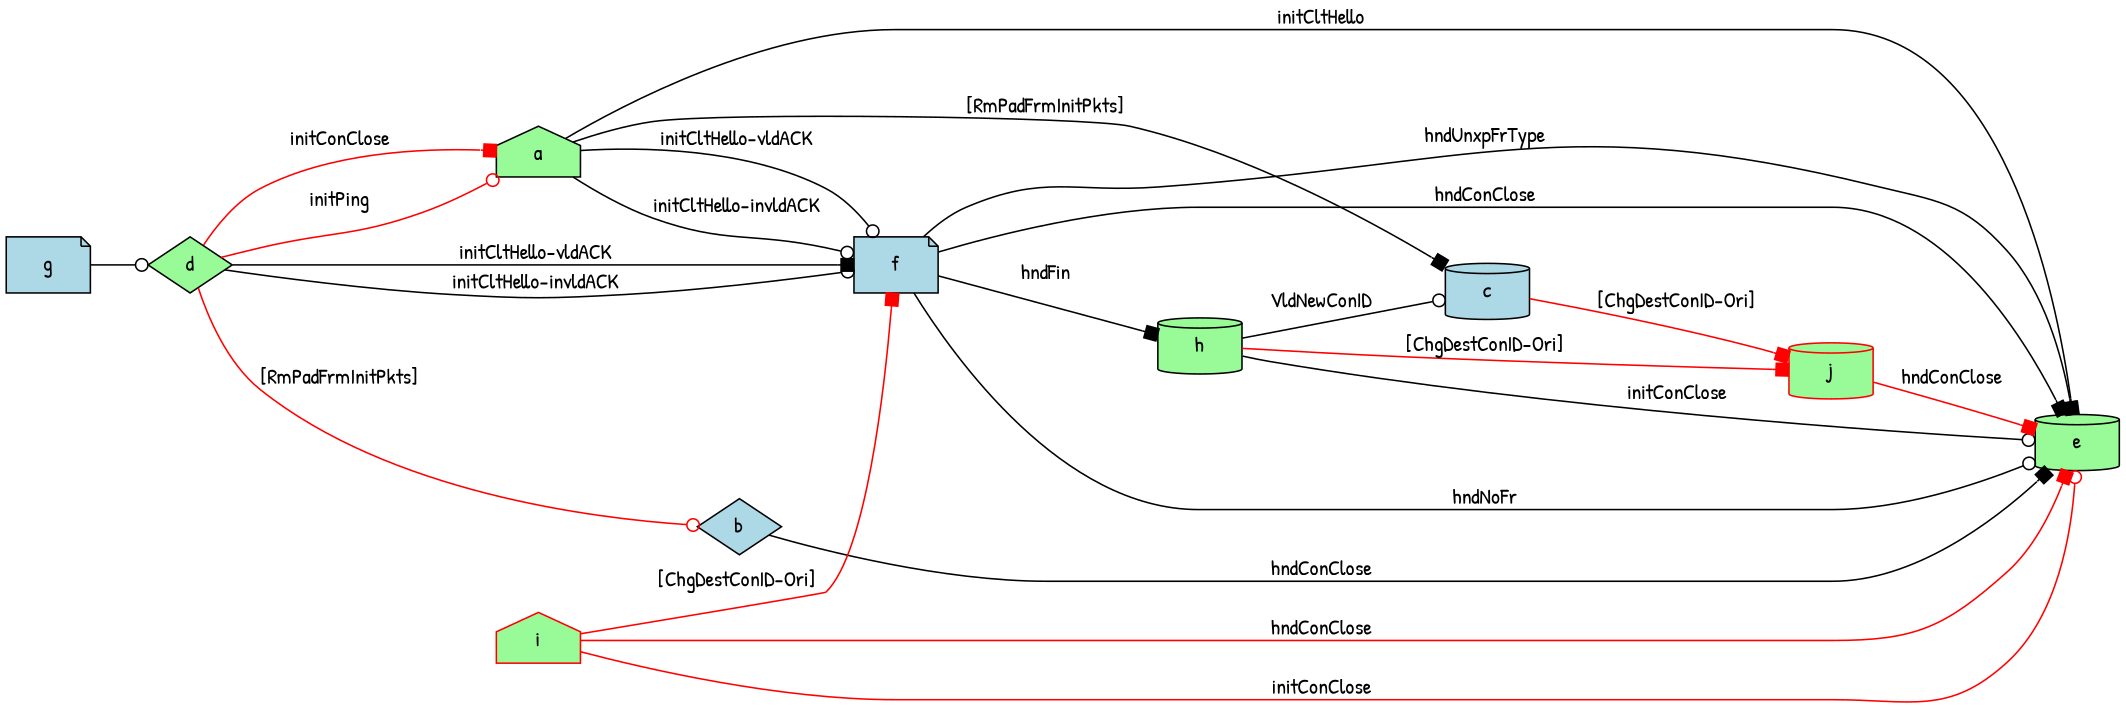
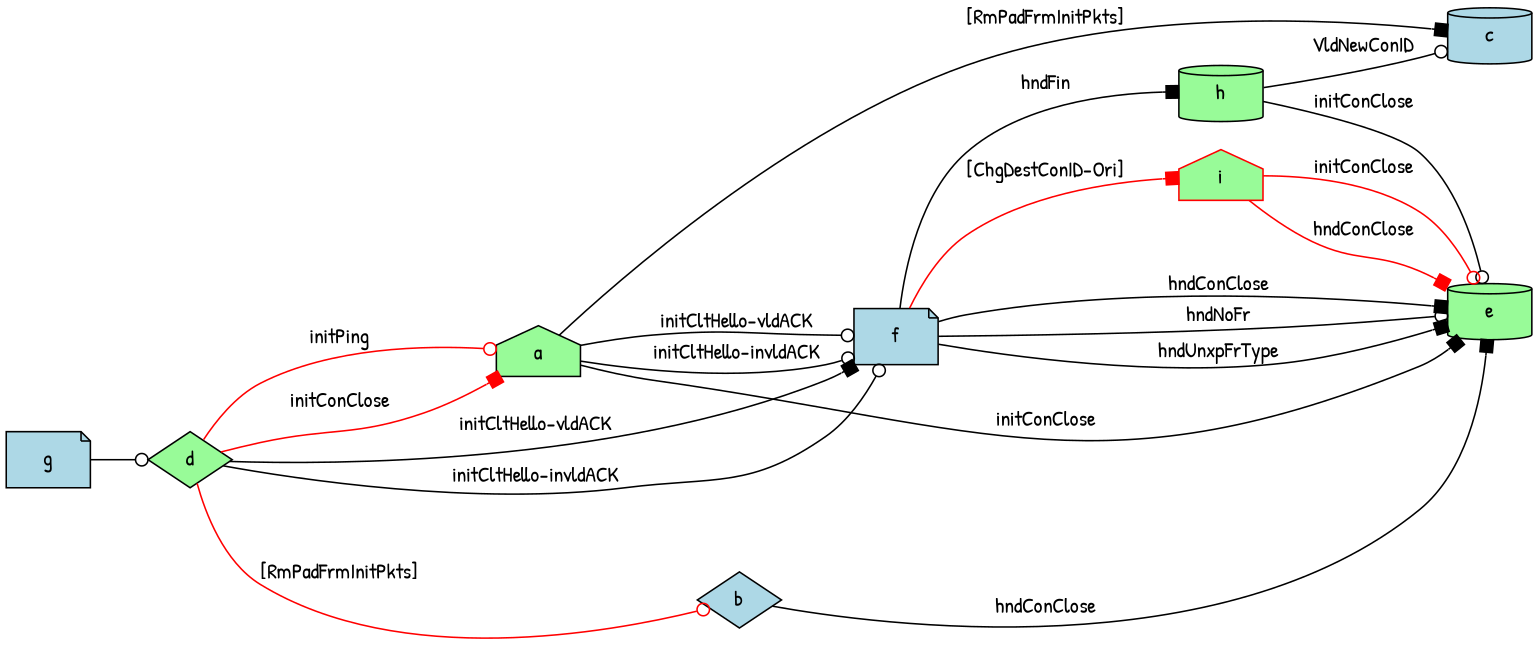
  digraph {
    fontname="Patrick Hand"
    rankdir=LR
    node [fillcolor=palegreen fontname="Patrick Hand" shape=cylinder style=filled]
    edge [arrowhead=box fontname="Patrick Hand"]
    a [shape=house]
    e
    f [fillcolor=lightblue shape=note]
    c [fillcolor=lightblue]
    b [fillcolor=lightblue shape=diamond]
    h
    i [color=red shape=house]
-   j [color=red]
    d [shape=diamond]
    g [fillcolor=lightblue shape=note]
-   a -> e [label="initCltHello "]
+   a -> e [label="initConClose "]
    a -> f [arrowhead=odot label="initCltHello-vldACK "]
    a -> f [arrowhead=odot label="initCltHello-invldACK "]
    a -> c [label="[RmPadFrmInitPkts] "]
    f -> e [label="hndConClose "]
    f -> e [arrowhead=odot label="hndNoFr "]
    f -> e [label="hndUnxpFrType "]
    f -> h [label="hndFin "]
-   i -> f [color=red label="[ChgDestConID-Ori] "]
-   c -> j [color=red label="[ChgDestConID-Ori] "]
+   f -> i [color=red label="[ChgDestConID-Ori] "]
    b -> e [label="hndConClose "]
    h -> e [arrowhead=odot label="initConClose "]
    h -> c [arrowhead=odot label="VldNewConID "]
-   h -> j [color=red label="[ChgDestConID-Ori] "]
    i -> e [arrowhead=odot color=red label="initConClose "]
    i -> e [color=red label="hndConClose "]
-   j -> e [color=red label="hndConClose "]
    d -> a [arrowhead=odot color=red label="initPing "]
    d -> a [color=red label="initConClose "]
    d -> f [label="initCltHello-vldACK "]
    d -> f [arrowhead=odot label="initCltHello-invldACK "]
    d -> b [arrowhead=odot color=red label="[RmPadFrmInitPkts] "]
    g -> d [arrowhead=odot]
  }
